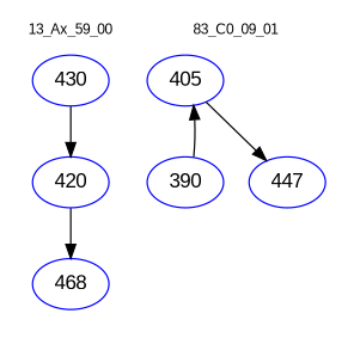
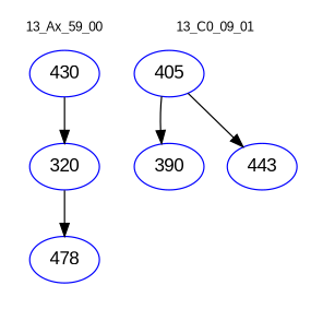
  digraph {
    fontname="Liberation Sans"
    node [color=blue fontname="Liberation Sans"]
    edge [color=black fontname="Liberation Sans"]
    n1 [label=430]
-   n2 [label=420]
-   n3 [label=468]
+   n2 [label=320]
+   n3 [label=478]
    n4 [label=405]
    n5 [label=390]
-   n6 [label=447]
+   n6 [label=443]
    subgraph cluster_1 {
      color=white
      fontsize=10
      label="13_Ax_59_00"
      n1
      n2
      n3
    }
    subgraph cluster_2 {
      color=white
      fontsize=10
-     label="83_C0_09_01"
+     label="13_C0_09_01"
      n4
      n5
      n6
    }
    n1 -> n2
    n2 -> n3
-   n5 -> n4
+   n4 -> n5
    n4 -> n6
  }
